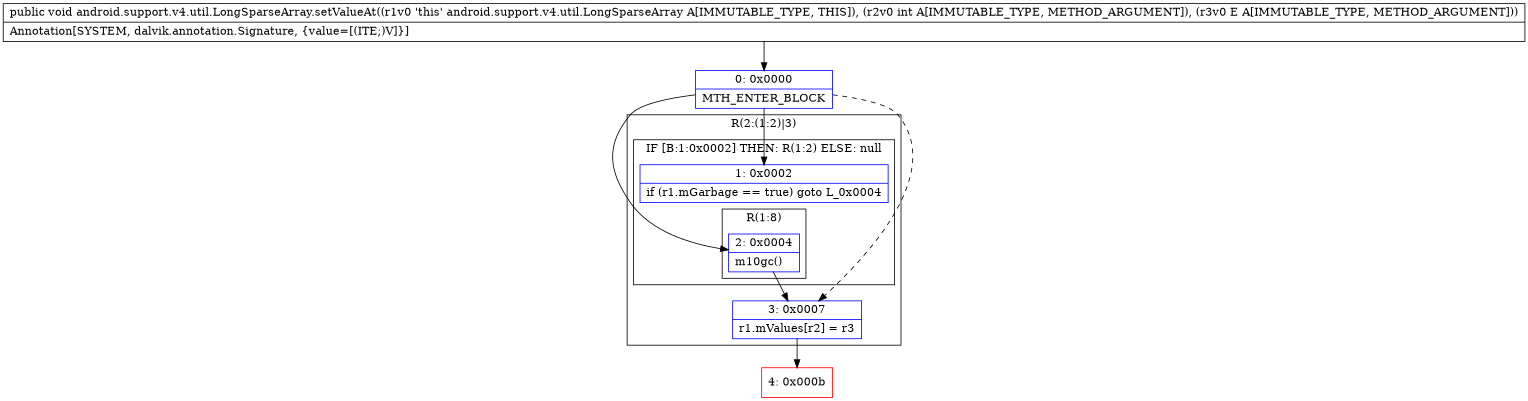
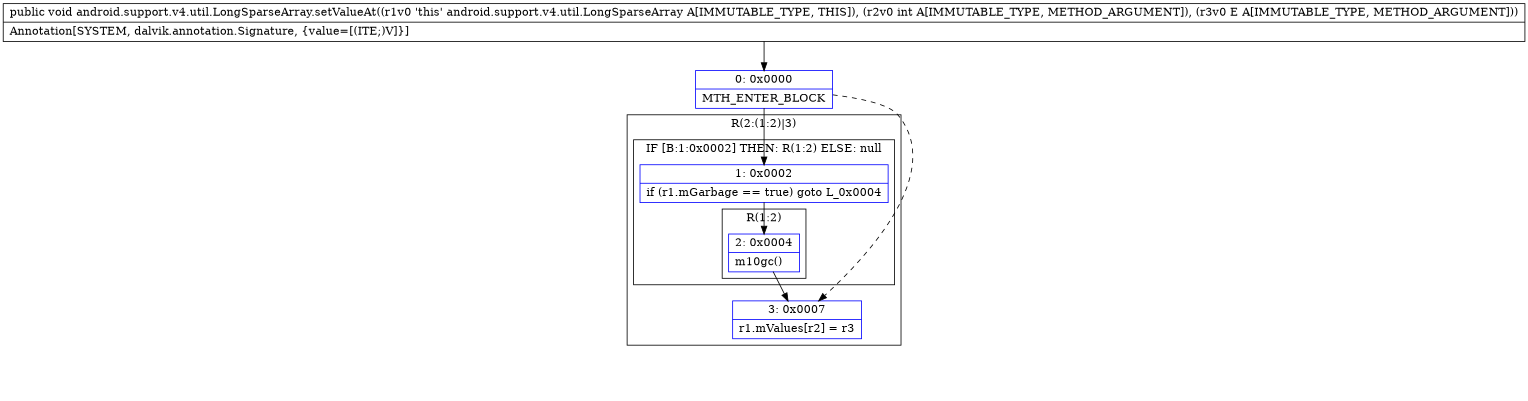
  digraph {
    node [color=blue shape=record]
    n1 [label="{2\:\ 0x0004|m10gc()\l}"]
    n2 [label="{1\:\ 0x0002|if (r1.mGarbage == true) goto L_0x0004\l}"]
    n3 [label="{3\:\ 0x0007|r1.mValues[r2] = r3\l}"]
-   n4 [color=red label="{4\:\ 0x000b}"]
    n5 [label="{0\:\ 0x0000|MTH_ENTER_BLOCK\l}"]
    n6 [label="{public void android.support.v4.util.LongSparseArray.setValueAt((r1v0 'this' android.support.v4.util.LongSparseArray A[IMMUTABLE_TYPE, THIS]), (r2v0 int A[IMMUTABLE_TYPE, METHOD_ARGUMENT]), (r3v0 E A[IMMUTABLE_TYPE, METHOD_ARGUMENT]))  | Annotation[SYSTEM, dalvik.annotation.Signature, \{value=[(ITE;)V]\}]\l}" color=""]
    subgraph cluster_1 {
      label="R(2:(1:2)|3)"
      n3
      subgraph cluster_2 {
        label="IF [B:1:0x0002] THEN: R(1:2) ELSE: null"
        n2
        subgraph cluster_3 {
-         label="R(1:8)"
+         label="R(1:2)"
          n1
        }
      }
    }
    n1 -> n3
-   n5 -> n1
-   n3 -> n4
+   n2 -> n1
    n5 -> n2
    n5 -> n3 [style=dashed]
    n6 -> n5
  }
